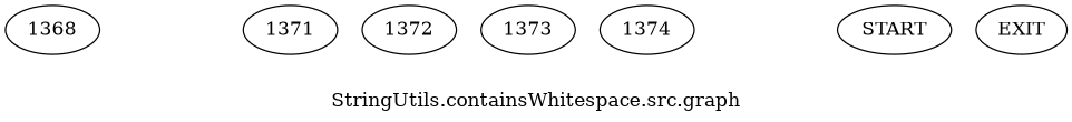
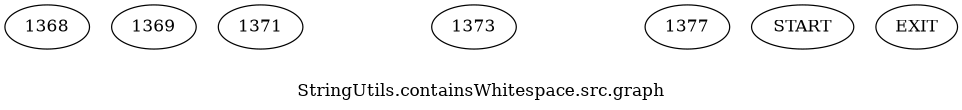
  digraph {
    label="StringUtils.containsWhitespace.src.graph"
    n1 [label=1368]
+   n2 [label=1369]
    n3 [label=1371]
-   n4 [label=1372]
    n5 [label=1373]
-   n6 [label=1374]
+   n7 [label=1377]
    n8 [label=START]
    n9 [label=EXIT]
  }
